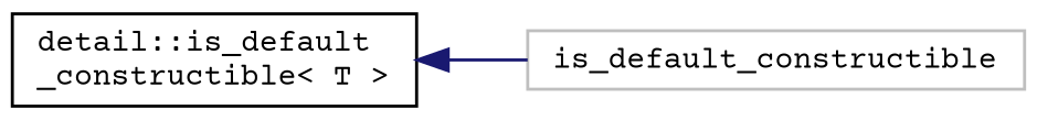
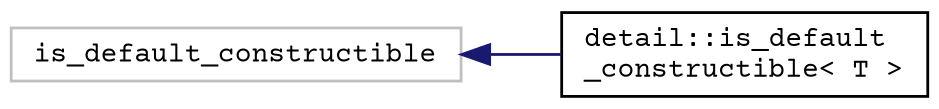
  digraph {
    rankdir=LR
    fontname="Courier Prime"
    node [fillcolor=white fontname="Courier Prime" fontsize=10 shape=record style=filled]
    n1 [color=grey75 height=0.2 label=is_default_constructible width=0.4]
    n2 [color=black height=0.2 label="detail::is_default\l_constructible\< T \>" width=0.4]
-   n2 -> n1 [color=midnightblue dir=back fontname="Courier Prime" fontsize=10 labelfontname=Helvetica labelfontsize=10 style=solid]
+   n1 -> n2 [color=midnightblue dir=back fontname="Courier Prime" fontsize=10 labelfontname=Helvetica labelfontsize=10 style=solid]
  }
